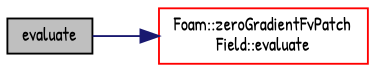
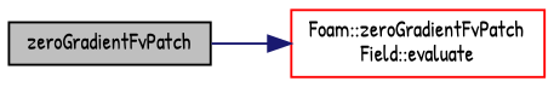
  digraph {
    rankdir=LR
    fontname="Patrick Hand"
    node [fontname="Patrick Hand" fontsize=10 shape=record]
-   n1 [color=black fillcolor=grey75 fontcolor=black height=0.2 label=evaluate style=filled width=0.4]
+   n1 [color=black fillcolor=grey75 fontcolor=black height=0.2 label=zeroGradientFvPatch style=filled width=0.4]
    n2 [color=red height=0.2 label="Foam::zeroGradientFvPatch\lField::evaluate" width=0.4]
    n1 -> n2 [color=midnightblue fontname="Patrick Hand" fontsize=10 labelfontname=FreeSans labelfontsize=10 style=solid]
  }
